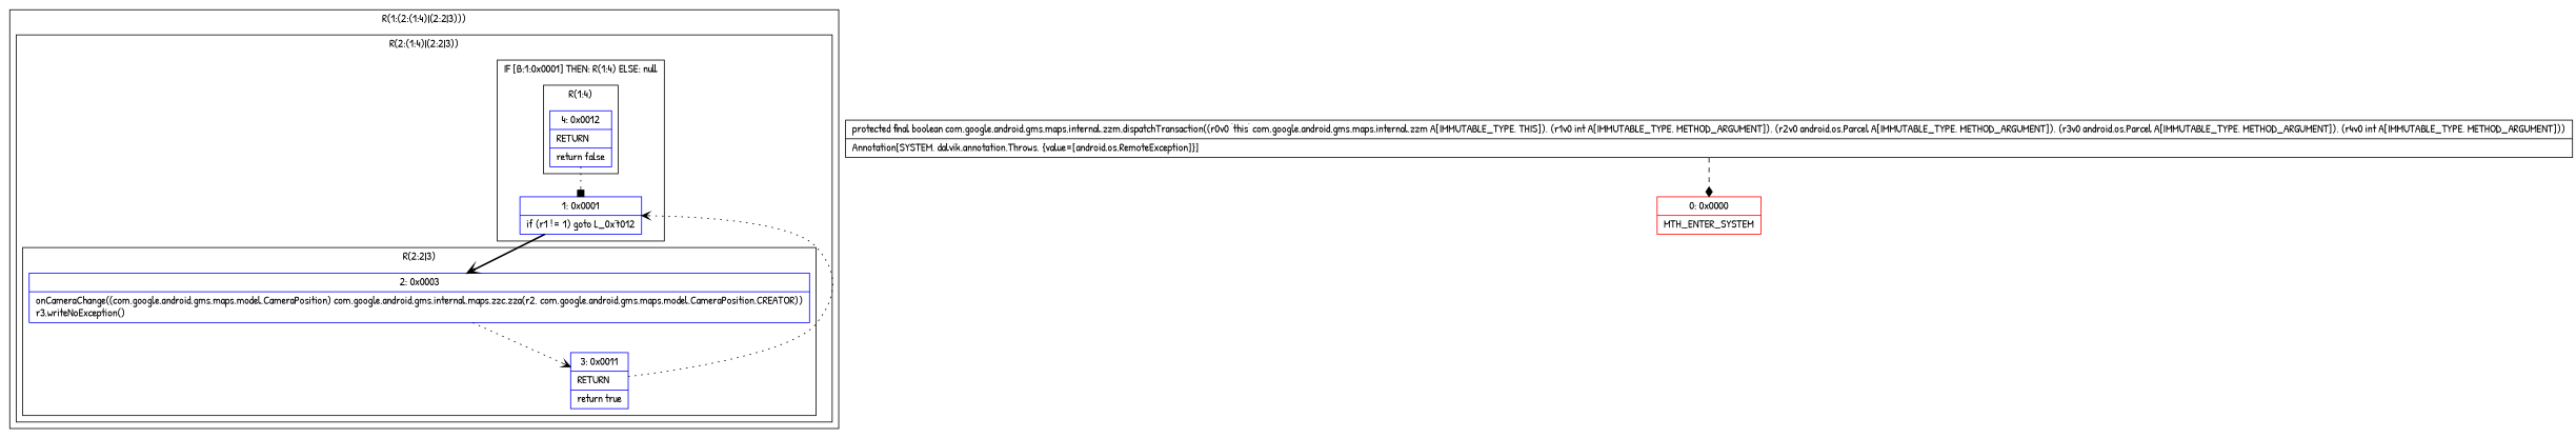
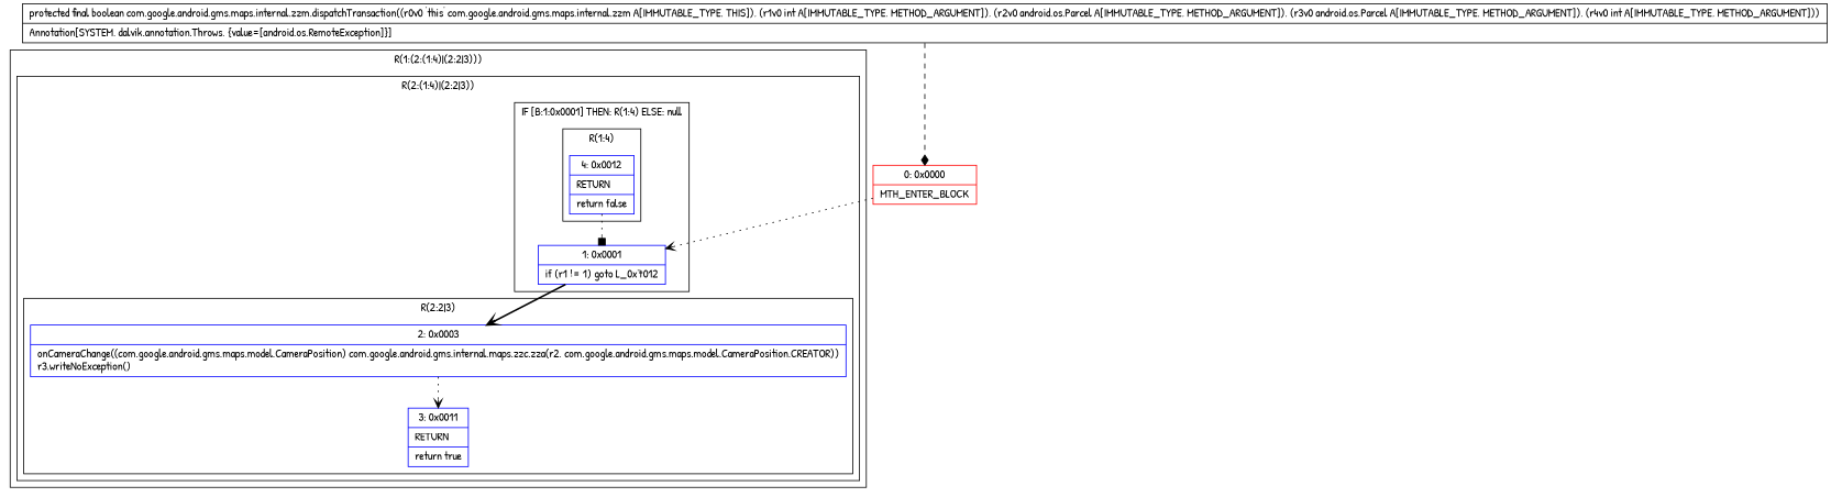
  digraph {
    fontname="Patrick Hand"
    node [color=blue fontname="Patrick Hand" shape=record]
    edge [arrowhead=vee fontname="Patrick Hand" style=dotted]
    n1 [label="{4\:\ 0x0012|RETURN\l|return false\l}"]
    n2 [label="{1\:\ 0x0001|if (r1 != 1) goto L_0x7012\l}"]
    n3 [label="{2\:\ 0x0003|onCameraChange((com.google.android.gms.maps.model.CameraPosition) com.google.android.gms.internal.maps.zzc.zza(r2, com.google.android.gms.maps.model.CameraPosition.CREATOR))\lr3.writeNoException()\l}"]
    n4 [label="{3\:\ 0x0011|RETURN\l|return true\l}"]
-   n5 [color=red label="{0\:\ 0x0000|MTH_ENTER_SYSTEM\l}"]
+   n5 [color=red label="{0\:\ 0x0000|MTH_ENTER_BLOCK\l}"]
    n6 [label="{protected final boolean com.google.android.gms.maps.internal.zzm.dispatchTransaction((r0v0 'this' com.google.android.gms.maps.internal.zzm A[IMMUTABLE_TYPE, THIS]), (r1v0 int A[IMMUTABLE_TYPE, METHOD_ARGUMENT]), (r2v0 android.os.Parcel A[IMMUTABLE_TYPE, METHOD_ARGUMENT]), (r3v0 android.os.Parcel A[IMMUTABLE_TYPE, METHOD_ARGUMENT]), (r4v0 int A[IMMUTABLE_TYPE, METHOD_ARGUMENT]))  | Annotation[SYSTEM, dalvik.annotation.Throws, \{value=[android.os.RemoteException]\}]\l}" color=""]
    subgraph cluster_1 {
      label="R(1:(2:(1:4)|(2:2|3)))"
      subgraph cluster_2 {
        label="R(2:(1:4)|(2:2|3))"
        subgraph cluster_3 {
          label="IF [B:1:0x0001] THEN: R(1:4) ELSE: null"
          n2
          subgraph cluster_4 {
            label="R(1:4)"
            n1
          }
        }
        subgraph cluster_5 {
          label="R(2:2|3)"
          n3
          n4
        }
      }
    }
    n1 -> n2 [arrowhead=box]
    n2 -> n3 [style=bold]
    n3 -> n4
-   n4 -> n2
+   n5 -> n2
    n6 -> n5 [arrowhead=diamond style=dashed]
  }
